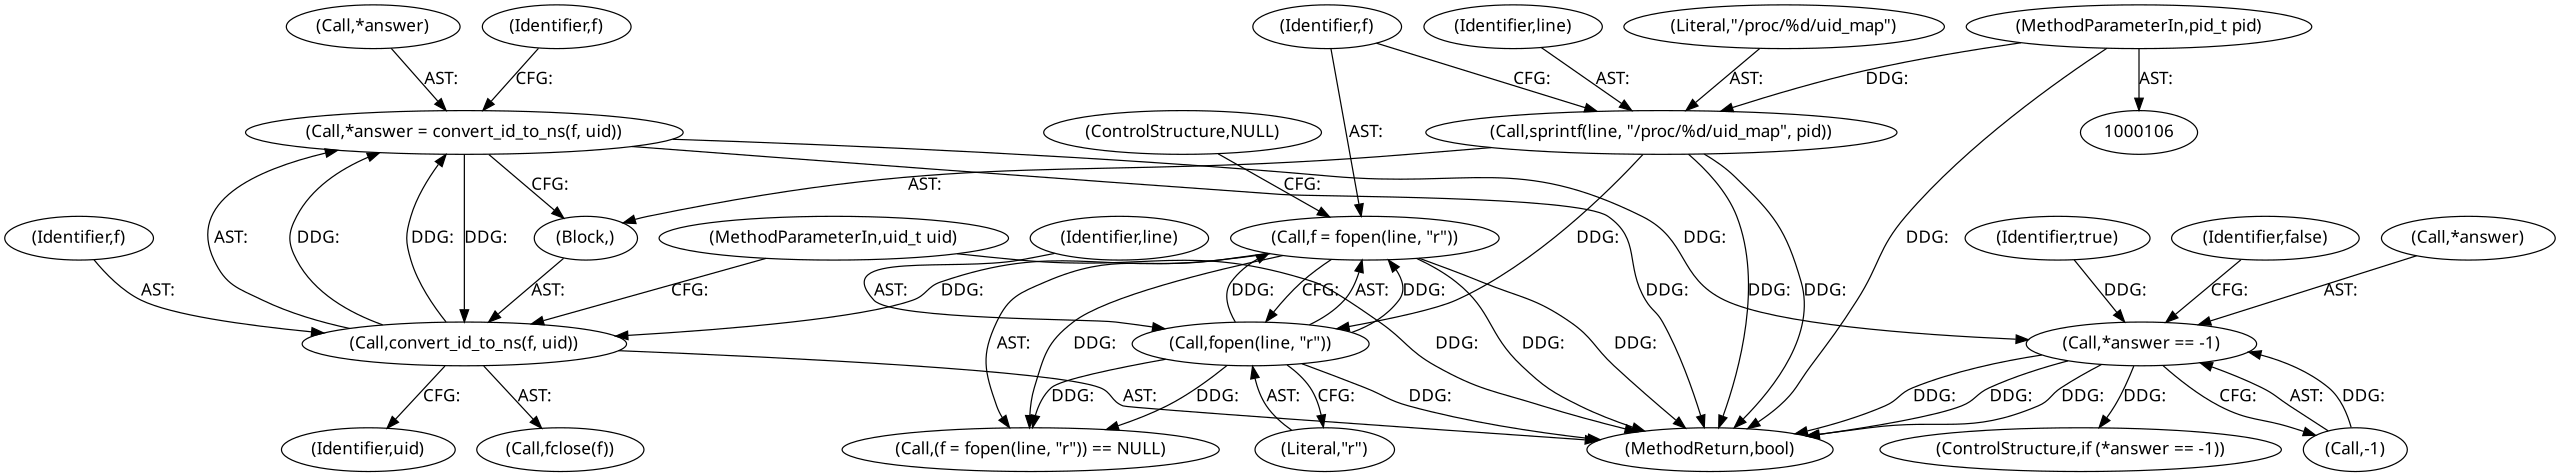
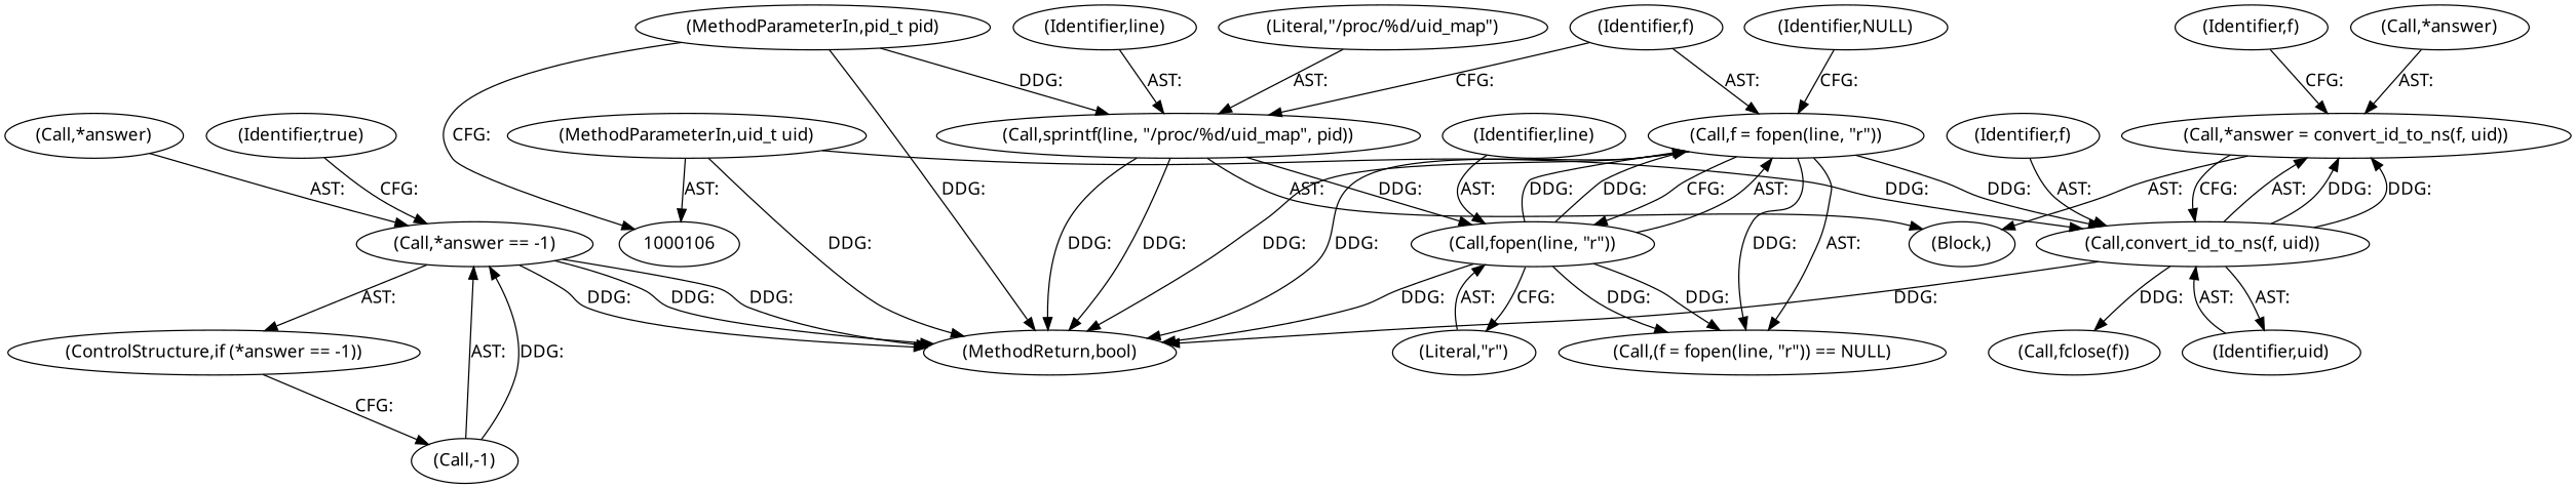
  digraph {
    fontname="Noto Sans"
    node [fontname="Noto Sans"]
    edge [fontname="Noto Sans"]
    n1 [label="(Call,*answer = convert_id_to_ns(f, uid))"]
    n2 [label="(Call,convert_id_to_ns(f, uid))"]
    n3 [label="(Call,*answer == -1)"]
    n4 [label="(Block,)"]
    n5 [label="(MethodReturn,bool)"]
    n6 [label="(Identifier,uid)"]
    n7 [label="(Call,fclose(f))"]
    n8 [label="(ControlStructure,if (*answer == -1))"]
    n9 [label="(Call,-1)"]
    n10 [label="(Call,f = fopen(line, \"r\"))"]
    n11 [label="(Call,fopen(line, \"r\"))"]
    n12 [label="(Call,(f = fopen(line, \"r\")) == NULL)"]
    n13 [label="(Literal,\"r\")"]
    n14 [label="(Call,sprintf(line, \"/proc/%d/uid_map\", pid))"]
    n15 [label="(MethodParameterIn,pid_t pid)"]
    1000106
    n17 [label="(MethodParameterIn,uid_t uid)"]
    n18 [label="(Identifier,true)"]
    n19 [label="(Identifier,f)"]
-   n20 [label="(ControlStructure,NULL)"]
-   n21 [label="(Identifier,false)"]
+   n20 [label="(Identifier,NULL)"]
    n22 [label="(Call,*answer)"]
    n23 [label="(Identifier,f)"]
    n24 [label="(Call,*answer)"]
    n25 [label="(Identifier,line)"]
    n26 [label="(Identifier,line)"]
    n27 [label="(Identifier,f)"]
    n28 [label="(Literal,\"/proc/%d/uid_map\")"]
-   n1 -> n2 [label="DDG: "]
-   n1 -> n3 [label="DDG: "]
-   n1 -> n4 [label="CFG: "]
-   n1 -> n5 [label="DDG: "]
+   n1 -> n2 [label="CFG: "]
+   n1 -> n4 [label="AST: "]
    n2 -> n1 [label="AST: "]
    n2 -> n1 [label="DDG: "]
    n2 -> n1 [label="DDG: "]
-   n2 -> n5 [label="AST: "]
-   n2 -> n6 [label="CFG: "]
-   n2 -> n7 [label="AST: "]
+   n2 -> n5 [label="DDG: "]
+   n2 -> n6 [label="AST: "]
+   n2 -> n7 [label="DDG: "]
    n3 -> n5 [label="DDG: "]
    n3 -> n5 [label="DDG: "]
    n3 -> n5 [label="DDG: "]
-   n3 -> n8 [label="DDG: "]
-   n3 -> n9 [label="CFG: "]
-   n4 -> n2 [label="AST: "]
+   n3 -> n8 [label="AST: "]
+   n8 -> n9 [label="CFG: "]
+   n6 -> n2 [label="AST: "]
    n9 -> n3 [label="AST: "]
    n9 -> n3 [label="DDG: "]
    n10 -> n2 [label="DDG: "]
    n10 -> n5 [label="DDG: "]
    n10 -> n5 [label="DDG: "]
    n10 -> n11 [label="CFG: "]
    n10 -> n12 [label="AST: "]
    n10 -> n12 [label="DDG: "]
    n11 -> n5 [label="DDG: "]
    n11 -> n10 [label="AST: "]
    n11 -> n10 [label="DDG: "]
    n11 -> n10 [label="DDG: "]
    n11 -> n12 [label="DDG: "]
    n11 -> n12 [label="DDG: "]
    n11 -> n13 [label="CFG: "]
    n13 -> n11 [label="AST: "]
    n14 -> n4 [label="AST: "]
    n14 -> n5 [label="DDG: "]
    n14 -> n5 [label="DDG: "]
    n14 -> n11 [label="DDG: "]
    n15 -> n5 [label="DDG: "]
    n15 -> n14 [label="DDG: "]
-   n15 -> 1000106 [label="AST: "]
-   n17 -> n2 [label="CFG: "]
+   n15 -> 1000106 [label="CFG: "]
+   n17 -> n2 [label="DDG: "]
    n17 -> n5 [label="DDG: "]
-   n18 -> n3 [label="DDG: "]
+   n17 -> 1000106 [label="AST: "]
+   n18 -> n3 [label="CFG: "]
    n19 -> n1 [label="CFG: "]
    n20 -> n10 [label="CFG: "]
-   n21 -> n3 [label="CFG: "]
    n22 -> n3 [label="AST: "]
    n23 -> n10 [label="AST: "]
    n23 -> n14 [label="CFG: "]
    n24 -> n1 [label="AST: "]
    n25 -> n11 [label="AST: "]
    n26 -> n14 [label="AST: "]
    n27 -> n2 [label="AST: "]
    n28 -> n14 [label="AST: "]
  }
